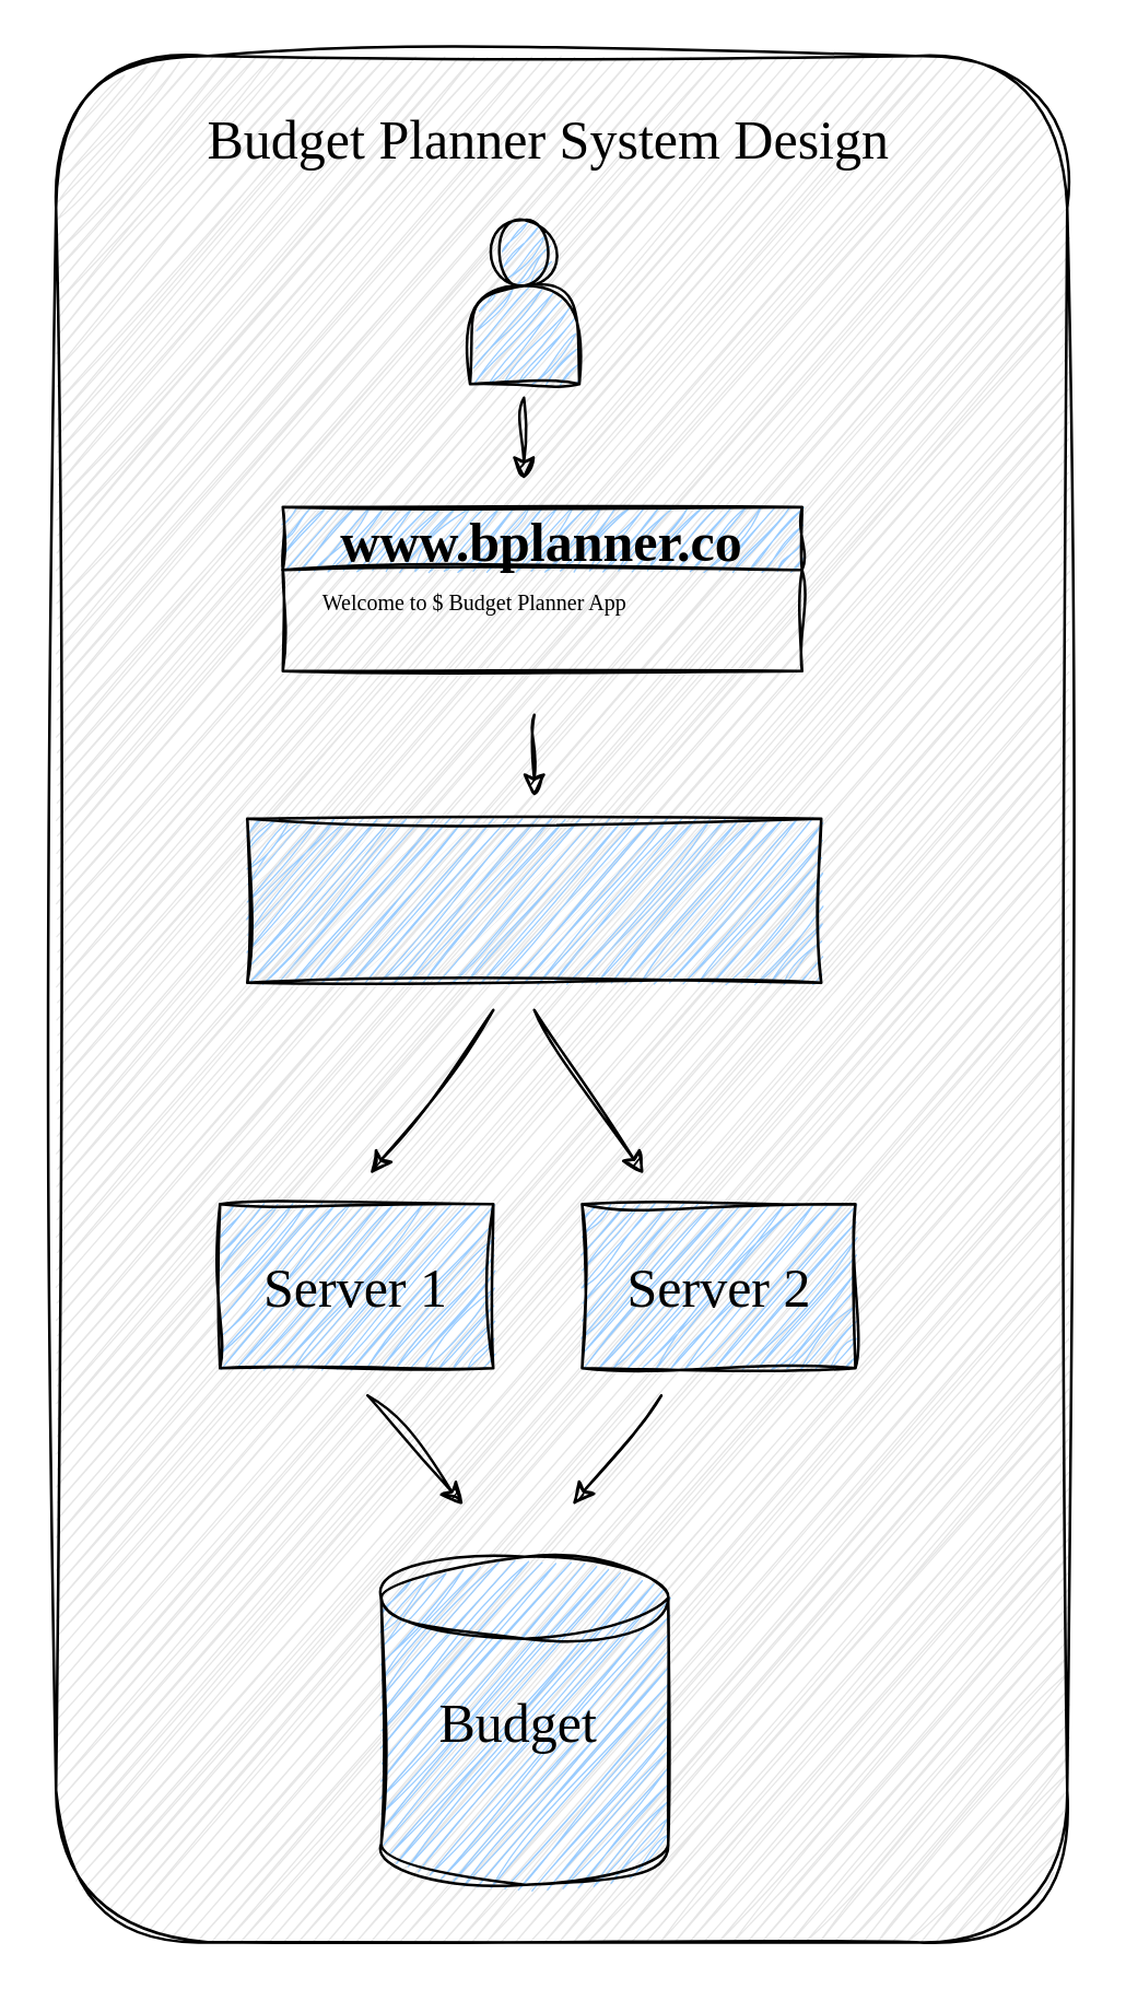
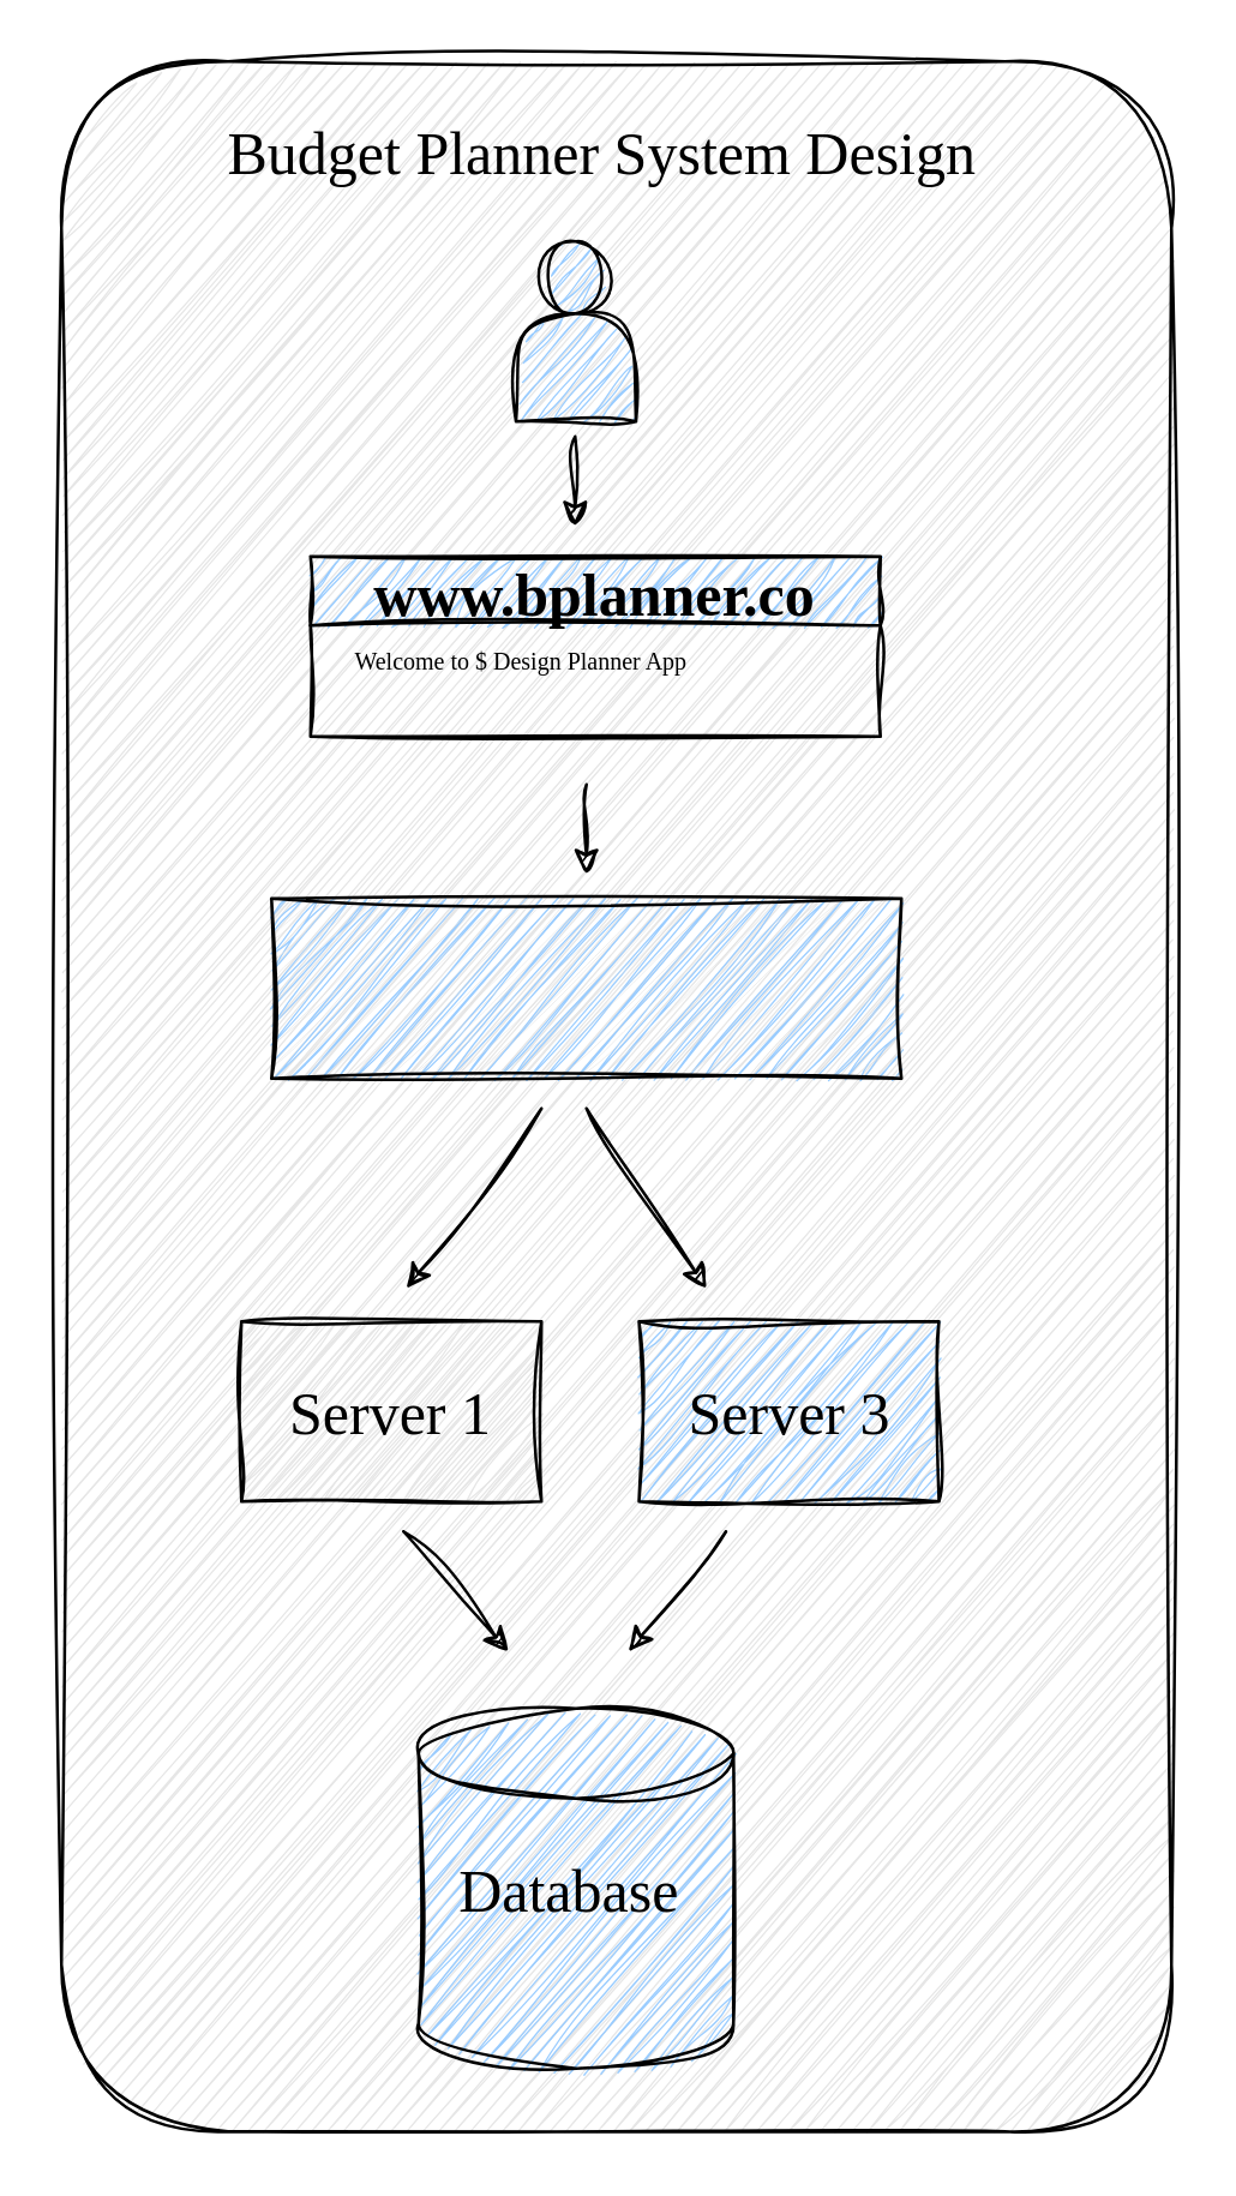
  <mxCell id="0" />
  <mxCell id="1" parent="0" />
  <mxCell id="2" value="" style="rounded=1;whiteSpace=wrap;html=1;sketch=1;hachureGap=4;jiggle=2;curveFitting=1;fontFamily=Architects Daughter;fontSource=https%3A%2F%2Ffonts.googleapis.com%2Fcss%3Ffamily%3DArchitects%2BDaughter;fontSize=20;fillColor=#E6E6E6;" vertex="1" parent="1"><mxGeometry x="20" y="20" width="370" height="690" as="geometry" /></mxCell>
  <mxCell id="3" value="" style="verticalLabelPosition=bottom;verticalAlign=top;html=1;shape=mxgraph.basic.patternFillRect;fillStyle=diag;step=5;fillStrokeWidth=0.2;fillStrokeColor=#dddddd;sketch=1;hachureGap=4;jiggle=2;curveFitting=1;fontFamily=Architects Daughter;fontSource=https%3A%2F%2Ffonts.googleapis.com%2Fcss%3Ffamily%3DArchitects%2BDaughter;fontSize=20;fillColor=#99CCFF;" vertex="1" parent="1"><mxGeometry x="90" y="299" width="210" height="60" as="geometry" /></mxCell>
  <mxCell id="4" value="" style="shape=cylinder3;whiteSpace=wrap;html=1;boundedLbl=1;backgroundOutline=1;size=15;sketch=1;hachureGap=4;jiggle=2;curveFitting=1;fontFamily=Architects Daughter;fontSource=https%3A%2F%2Ffonts.googleapis.com%2Fcss%3Ffamily%3DArchitects%2BDaughter;fontSize=20;fillColor=#99CCFF;" vertex="1" parent="1"><mxGeometry x="139" y="569" width="105" height="120" as="geometry" /></mxCell>
- <mxCell id="5" value="Server 1" style="whiteSpace=wrap;html=1;align=center;verticalAlign=middle;treeFolding=1;treeMoving=1;sketch=1;hachureGap=4;jiggle=2;curveFitting=1;fontFamily=Architects Daughter;fontSource=https%3A%2F%2Ffonts.googleapis.com%2Fcss%3Ffamily%3DArchitects%2BDaughter;fontSize=20;fillColor=#99CCFF;" vertex="1" parent="1"><mxGeometry x="80" y="440" width="100" height="60" as="geometry" /></mxCell>
- <mxCell id="6" value="Server 2" style="whiteSpace=wrap;html=1;align=center;verticalAlign=middle;treeFolding=1;treeMoving=1;sketch=1;hachureGap=4;jiggle=2;curveFitting=1;fontFamily=Architects Daughter;fontSource=https%3A%2F%2Ffonts.googleapis.com%2Fcss%3Ffamily%3DArchitects%2BDaughter;fontSize=20;fillColor=#99CCFF;" vertex="1" parent="1"><mxGeometry x="212.5" y="440" width="100" height="60" as="geometry" /></mxCell>
+ <mxCell id="5" value="Server 1" style="whiteSpace=wrap;html=1;align=center;verticalAlign=middle;treeFolding=1;treeMoving=1;sketch=1;hachureGap=4;jiggle=2;curveFitting=1;fontFamily=Architects Daughter;fontSource=https%3A%2F%2Ffonts.googleapis.com%2Fcss%3Ffamily%3DArchitects%2BDaughter;fontSize=20;fillColor=#e6e6e6;" vertex="1" parent="1"><mxGeometry x="80" y="440" width="100" height="60" as="geometry" /></mxCell>
+ <mxCell id="6" value="Server 3" style="whiteSpace=wrap;html=1;align=center;verticalAlign=middle;treeFolding=1;treeMoving=1;sketch=1;hachureGap=4;jiggle=2;curveFitting=1;fontFamily=Architects Daughter;fontSource=https%3A%2F%2Ffonts.googleapis.com%2Fcss%3Ffamily%3DArchitects%2BDaughter;fontSize=20;fillColor=#99CCFF;" vertex="1" parent="1"><mxGeometry x="212.5" y="440" width="100" height="60" as="geometry" /></mxCell>
  <mxCell id="7" value="" style="shape=actor;whiteSpace=wrap;html=1;sketch=1;hachureGap=4;jiggle=2;curveFitting=1;fontFamily=Architects Daughter;fontSource=https%3A%2F%2Ffonts.googleapis.com%2Fcss%3Ffamily%3DArchitects%2BDaughter;fontSize=20;fillColor=#99CCFF;" vertex="1" parent="1"><mxGeometry x="171.5" y="80" width="40" height="60" as="geometry" /></mxCell>
  <mxCell id="8" value="" style="endArrow=classic;html=1;rounded=0;sketch=1;hachureGap=4;jiggle=2;curveFitting=1;fontFamily=Architects Daughter;fontSource=https%3A%2F%2Ffonts.googleapis.com%2Fcss%3Ffamily%3DArchitects%2BDaughter;fontSize=16;fillColor=#99CCFF;" edge="1" parent="1"><mxGeometry width="50" height="50" relative="1" as="geometry"><mxPoint x="195" y="369" as="sourcePoint" /><mxPoint x="235" y="429" as="targetPoint" /></mxGeometry></mxCell>
  <mxCell id="9" value="" style="endArrow=classic;html=1;rounded=0;sketch=1;hachureGap=4;jiggle=2;curveFitting=1;fontFamily=Architects Daughter;fontSource=https%3A%2F%2Ffonts.googleapis.com%2Fcss%3Ffamily%3DArchitects%2BDaughter;fontSize=16;fillColor=#99CCFF;" edge="1" parent="1"><mxGeometry width="50" height="50" relative="1" as="geometry"><mxPoint x="180" y="369" as="sourcePoint" /><mxPoint x="135" y="429" as="targetPoint" /></mxGeometry></mxCell>
  <mxCell id="10" value="" style="endArrow=classic;html=1;rounded=0;sketch=1;hachureGap=4;jiggle=2;curveFitting=1;fontFamily=Architects Daughter;fontSource=https%3A%2F%2Ffonts.googleapis.com%2Fcss%3Ffamily%3DArchitects%2BDaughter;fontSize=16;fillColor=#99CCFF;" edge="1" parent="1"><mxGeometry width="50" height="50" relative="1" as="geometry"><mxPoint x="134" y="510" as="sourcePoint" /><mxPoint x="169" y="550" as="targetPoint" /></mxGeometry></mxCell>
  <mxCell id="11" value="" style="endArrow=classic;html=1;rounded=0;sketch=1;hachureGap=4;jiggle=2;curveFitting=1;fontFamily=Architects Daughter;fontSource=https%3A%2F%2Ffonts.googleapis.com%2Fcss%3Ffamily%3DArchitects%2BDaughter;fontSize=16;fillColor=#99CCFF;" edge="1" parent="1"><mxGeometry width="50" height="50" relative="1" as="geometry"><mxPoint x="241.5" y="510" as="sourcePoint" /><mxPoint x="209" y="550" as="targetPoint" /></mxGeometry></mxCell>
  <mxCell id="12" value="" style="endArrow=classic;html=1;rounded=0;sketch=1;hachureGap=4;jiggle=2;curveFitting=1;fontFamily=Architects Daughter;fontSource=https%3A%2F%2Ffonts.googleapis.com%2Fcss%3Ffamily%3DArchitects%2BDaughter;fontSize=16;fillColor=#99CCFF;" edge="1" parent="1"><mxGeometry width="50" height="50" relative="1" as="geometry"><mxPoint x="195" y="261" as="sourcePoint" /><mxPoint x="195" y="291" as="targetPoint" /></mxGeometry></mxCell>
- <mxCell id="13" value="Budget" style="text;html=1;align=center;verticalAlign=middle;resizable=0;points=[];autosize=1;strokeColor=none;fillColor=none;fontSize=20;fontFamily=Architects Daughter;" vertex="1" parent="1"><mxGeometry x="134" y="609" width="110" height="40" as="geometry" /></mxCell>
+ <mxCell id="13" value="Database" style="text;html=1;align=center;verticalAlign=middle;resizable=0;points=[];autosize=1;strokeColor=none;fillColor=none;fontSize=20;fontFamily=Architects Daughter;" vertex="1" parent="1"><mxGeometry x="134" y="609" width="110" height="40" as="geometry" /></mxCell>
  <mxCell id="14" value="www.bplanner.co" style="swimlane;whiteSpace=wrap;html=1;sketch=1;hachureGap=4;jiggle=2;curveFitting=1;fontFamily=Architects Daughter;fontSource=https%3A%2F%2Ffonts.googleapis.com%2Fcss%3Ffamily%3DArchitects%2BDaughter;fontSize=20;fillColor=#99CCFF;" vertex="1" parent="1"><mxGeometry x="103" y="185" width="190" height="60" as="geometry" /></mxCell>
- <mxCell id="15" value="Welcome to $ Budget Planner App&amp;nbsp;" style="text;html=1;align=center;verticalAlign=middle;resizable=0;points=[];autosize=1;strokeColor=none;fillColor=none;fontSize=8;fontFamily=Architects Daughter;" vertex="1" parent="14"><mxGeometry x="-4" y="24.5" width="150" height="20" as="geometry" /></mxCell>
+ <mxCell id="15" value="Welcome to $ Design Planner App&amp;nbsp;" style="text;html=1;align=center;verticalAlign=middle;resizable=0;points=[];autosize=1;strokeColor=none;fillColor=none;fontSize=8;fontFamily=Architects Daughter;" vertex="1" parent="14"><mxGeometry x="-4" y="24.5" width="150" height="20" as="geometry" /></mxCell>
  <mxCell id="16" value="" style="endArrow=classic;html=1;rounded=0;sketch=1;hachureGap=4;jiggle=2;curveFitting=1;fontFamily=Architects Daughter;fontSource=https%3A%2F%2Ffonts.googleapis.com%2Fcss%3Ffamily%3DArchitects%2BDaughter;fontSize=16;fillColor=#99CCFF;" edge="1" parent="1"><mxGeometry width="50" height="50" relative="1" as="geometry"><mxPoint x="191.21" y="145" as="sourcePoint" /><mxPoint x="191.21" y="175" as="targetPoint" /></mxGeometry></mxCell>
  <mxCell id="17" value="Budget Planner System Design" style="text;html=1;align=center;verticalAlign=middle;resizable=0;points=[];autosize=1;strokeColor=none;fillColor=none;fontSize=20;fontFamily=Architects Daughter;" vertex="1" parent="1"><mxGeometry x="50" y="30" width="300" height="40" as="geometry" /></mxCell>
